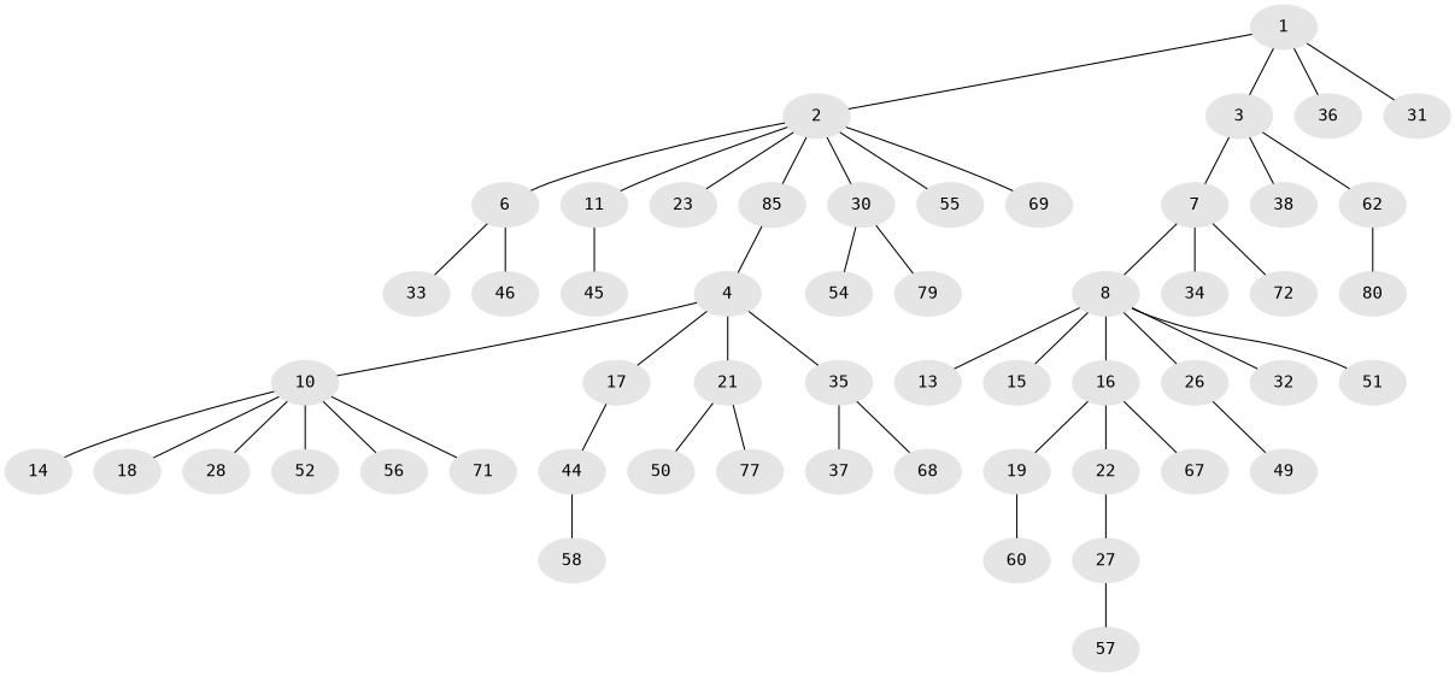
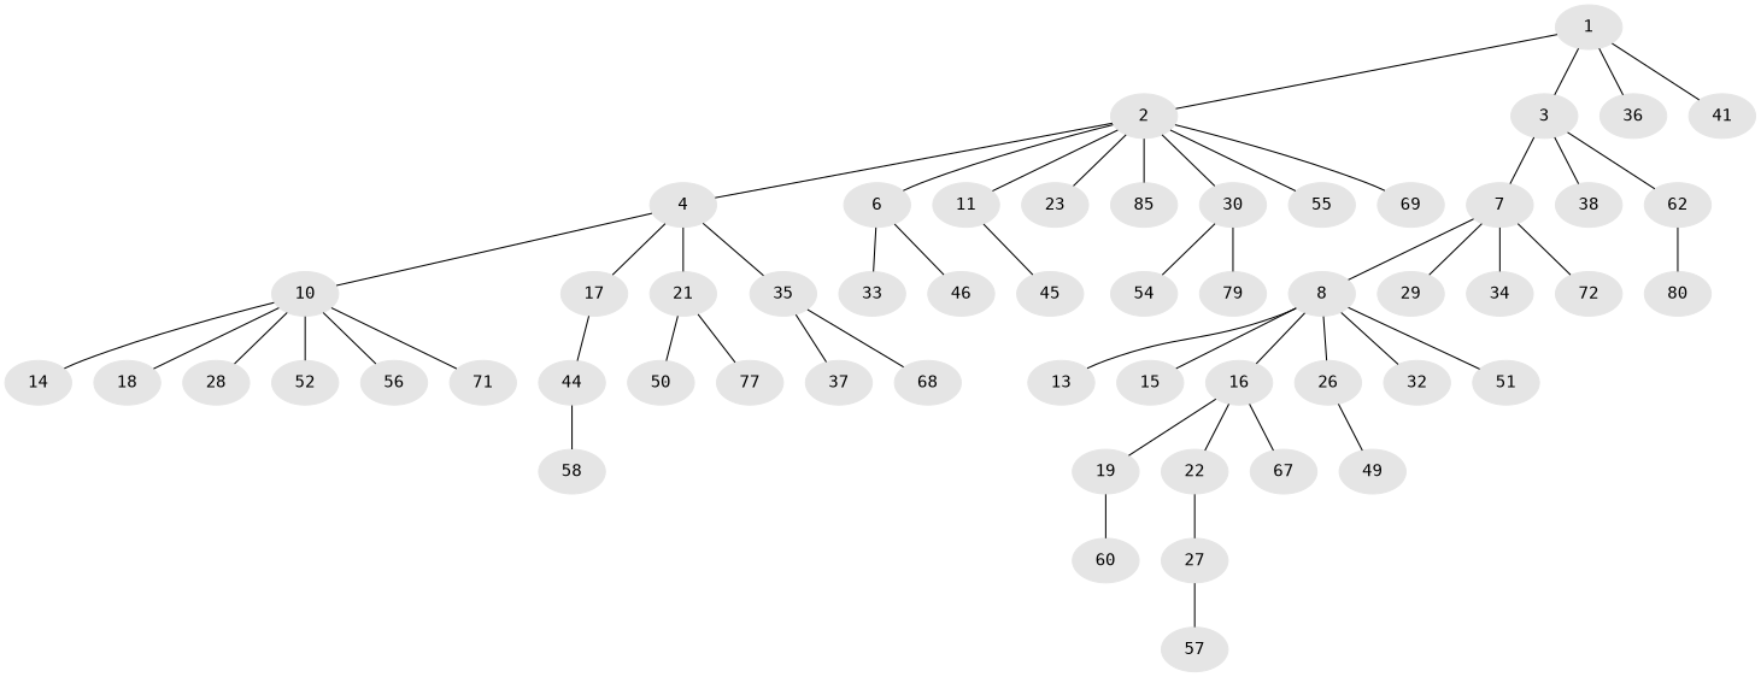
  graph {
    fontname="DejaVu Sans Mono"
    node [color=gray90 fontname="DejaVu Sans Mono" style=filled]
    edge [fontname="DejaVu Sans Mono"]
    1 [super="+9"]
    2 [super="+66"]
    3 [super="+53"]
    36 [super="+59"]
-   41 [super="+47" label=31]
+   41 [super="+47"]
    4 [super="+5"]
    6 [super="+31"]
    11 [super="+39"]
    23
    n10 [label=85]
    30 [super="+40"]
    55
    69
    7 [super="+24"]
    38
    62 [super="+65"]
    10 [super="+61"]
    17 [super="+64"]
    21 [super="+43"]
    35 [super="+78"]
    33
    46
    45
    54
    79
    8 [super="+12"]
+   29
    34
    72 [super="+81"]
    80
    14
    18
    28
    52
    56 [super="+70"]
    71
    44 [super="+48"]
    50
    77
    37 [super="+75"]
    68
    13
    15 [super="+74"]
    16 [super="+63"]
    26
    32 [super="+76"]
    51
    19 [super="+20"]
    22
    67
    49 [super="+73"]
    60
    27 [super="+42"]
    58
    57
    1 -- 2
    1 -- 3
    1 -- 36
    1 -- 41
-   n10 -- 4
+   2 -- 4
    2 -- 6
    2 -- 11
    2 -- 23
    2 -- n10
    2 -- 30
    2 -- 55
    2 -- 69
    3 -- 7
    3 -- 38
    3 -- 62
    4 -- 10
    4 -- 17
    4 -- 21
    4 -- 35
    6 -- 33
    6 -- 46
    11 -- 45
    30 -- 54
    30 -- 79
    7 -- 8
+   7 -- 29
    7 -- 34
    7 -- 72
    62 -- 80
    10 -- 14
    10 -- 18
    10 -- 28
    10 -- 52
    10 -- 56
    10 -- 71
    17 -- 44
    21 -- 50
    21 -- 77
    35 -- 37
    35 -- 68
    8 -- 13
    8 -- 15
    8 -- 16
    8 -- 26
    8 -- 32
    8 -- 51
    44 -- 58
    16 -- 19
    16 -- 22
    16 -- 67
    26 -- 49
    19 -- 60
    22 -- 27
    27 -- 57
  }
